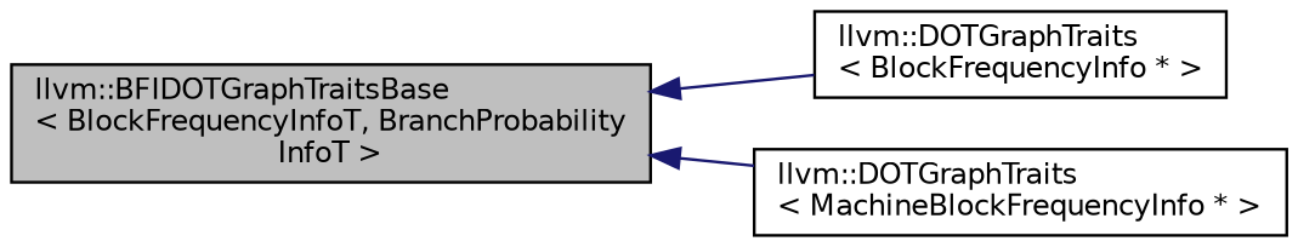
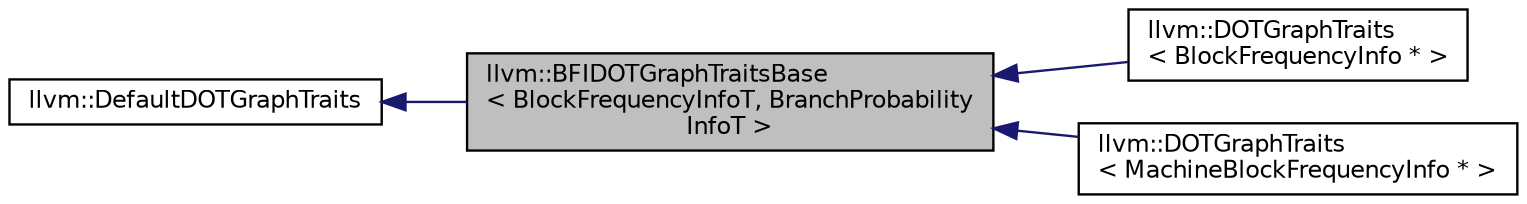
  digraph {
    rankdir=LR
    node [color=black fontname=Helvetica fontsize=10 shape=box]
    edge [color=midnightblue dir=back fontname=Helvetica fontsize=10 labelfontname=Helvetica labelfontsize=10 style=solid]
    n1 [fillcolor=grey75 fontcolor=black height=0.2 label="llvm::BFIDOTGraphTraitsBase\l\< BlockFrequencyInfoT, BranchProbability\lInfoT \>" style=filled width=0.4]
    n2 [height=0.2 label="llvm::DOTGraphTraits\l\< BlockFrequencyInfo * \>" width=0.4]
    n3 [height=0.2 label="llvm::DOTGraphTraits\l\< MachineBlockFrequencyInfo * \>" width=0.4]
+   n4 [height=0.2 label="llvm::DefaultDOTGraphTraits" width=0.4]
    n1 -> n2
    n1 -> n3
+   n4 -> n1
  }
